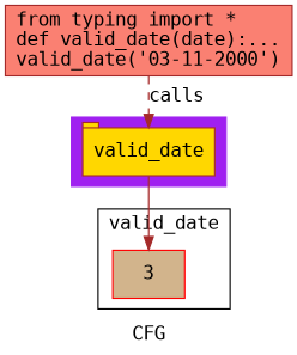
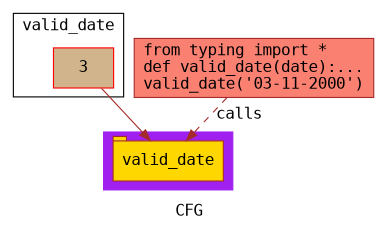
  digraph {
    compound=True
    fontname="DejaVu Sans Mono"
    label=CFG
    pack=False
    rankdir=TB
    ranksep=0.02
    node [color=brown fontname="DejaVu Sans Mono" shape=rectangle style="filled,solid"]
    edge [color=brown fontname="DejaVu Sans Mono"]
    n1 [height=0.5 label=valid_date linenum="[20]" shape=tab style=filled width=1.375 fillcolor=gold]
    3 [fillcolor=tan height=0.5 linenum="[]" width=0.75 color=red]
    n3 [fillcolor=salmon height=0.73611 label="from typing import *\ldef valid_date(date):...\lvalid_date('03-11-2000')\l" linenum="[1]" width=2.9861]
    subgraph cluster_1 {
      color=purple
      compound=true
      label=""
      shape=tab
      style=filled
      n1
    }
    subgraph cluster_2 {
      label=valid_date
      3
    }
-   n1 -> 3
+   3 -> n1
    n3 -> n1 [label=calls style=dashed]
  }
